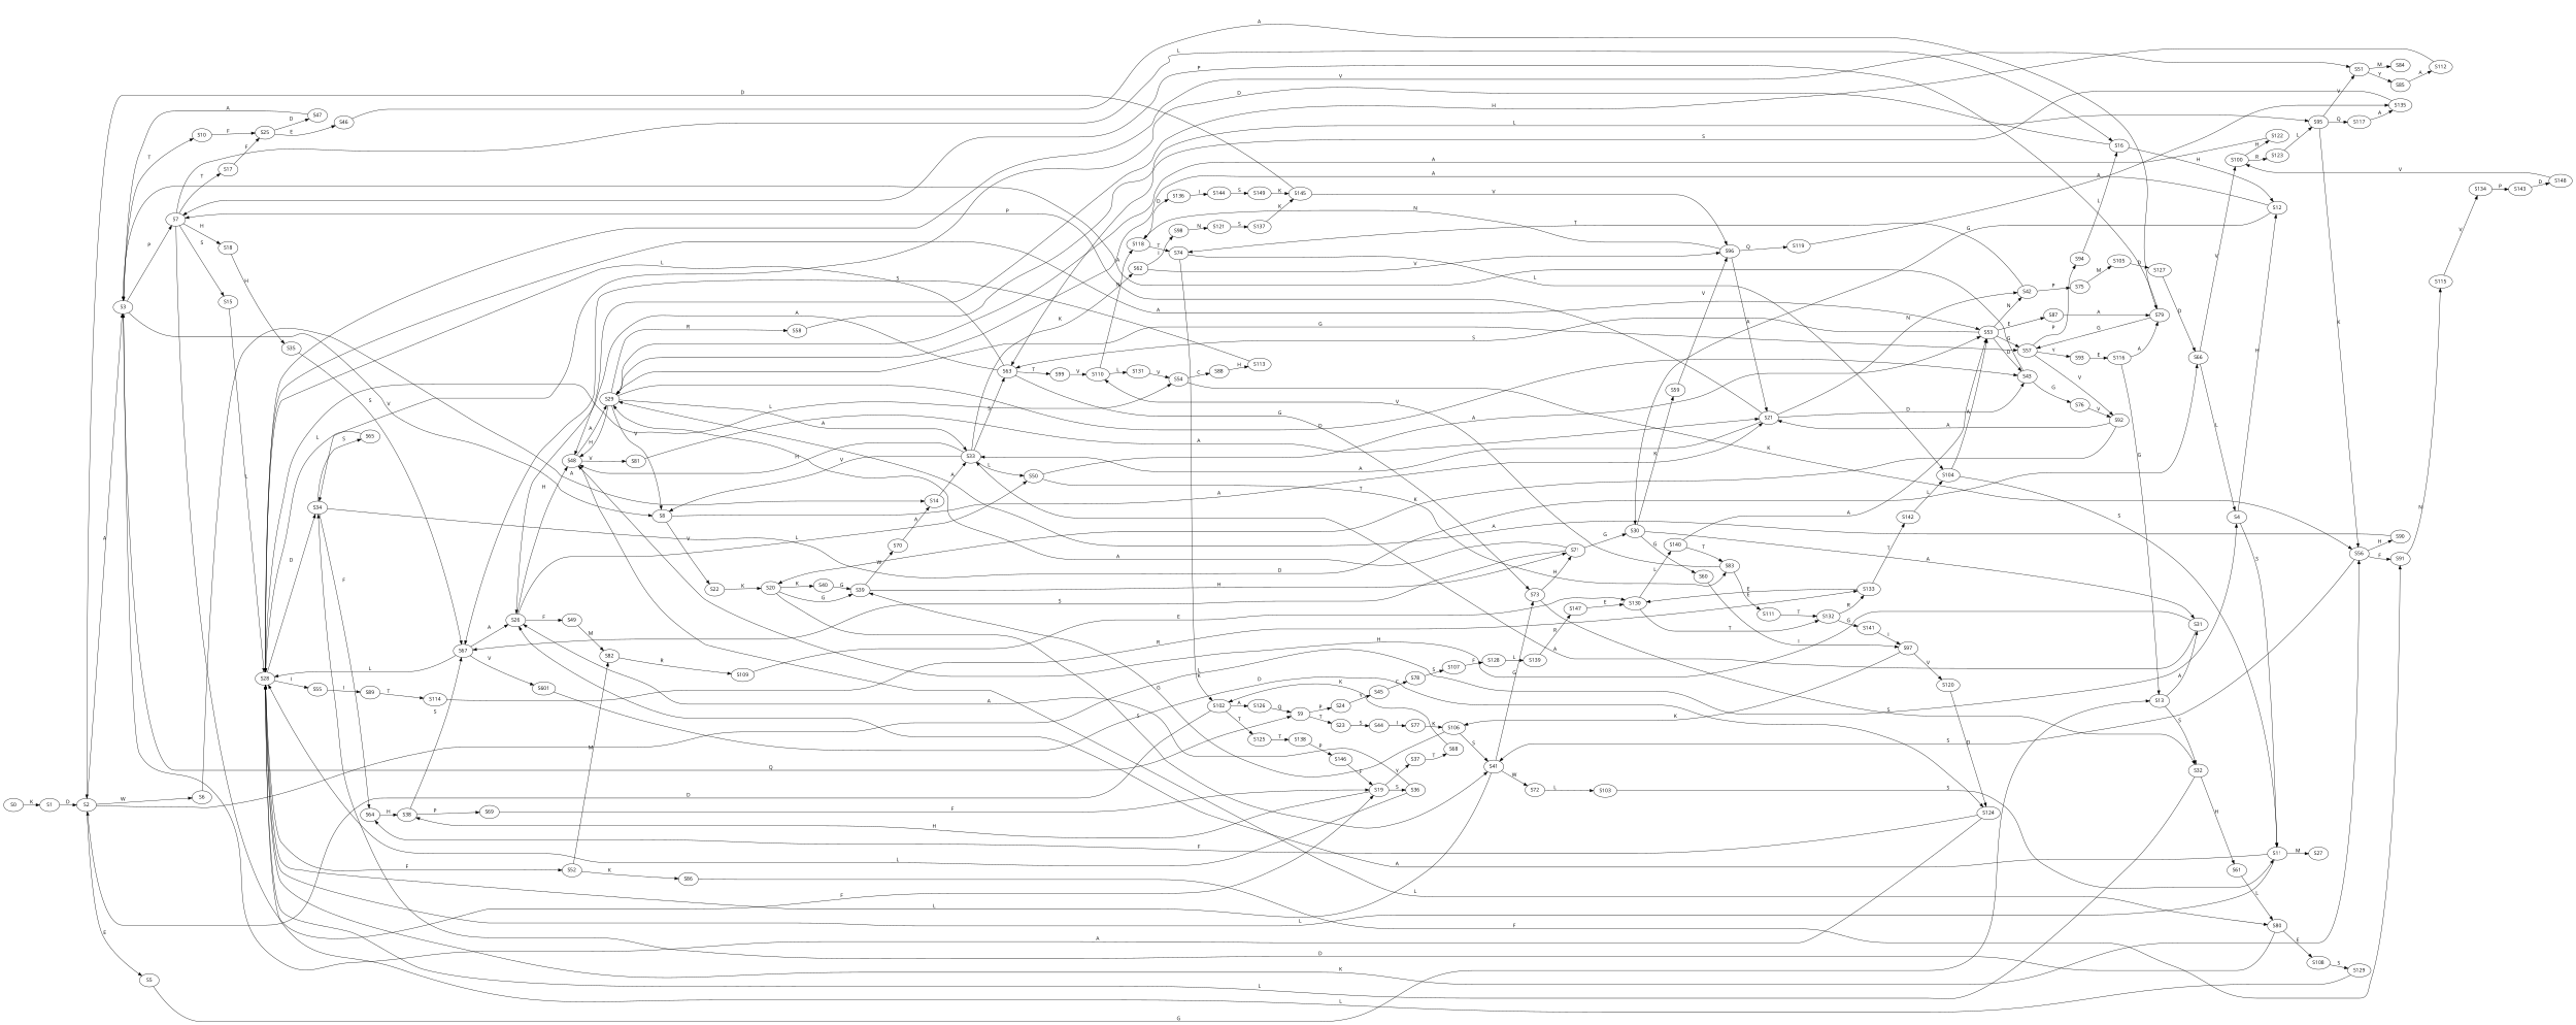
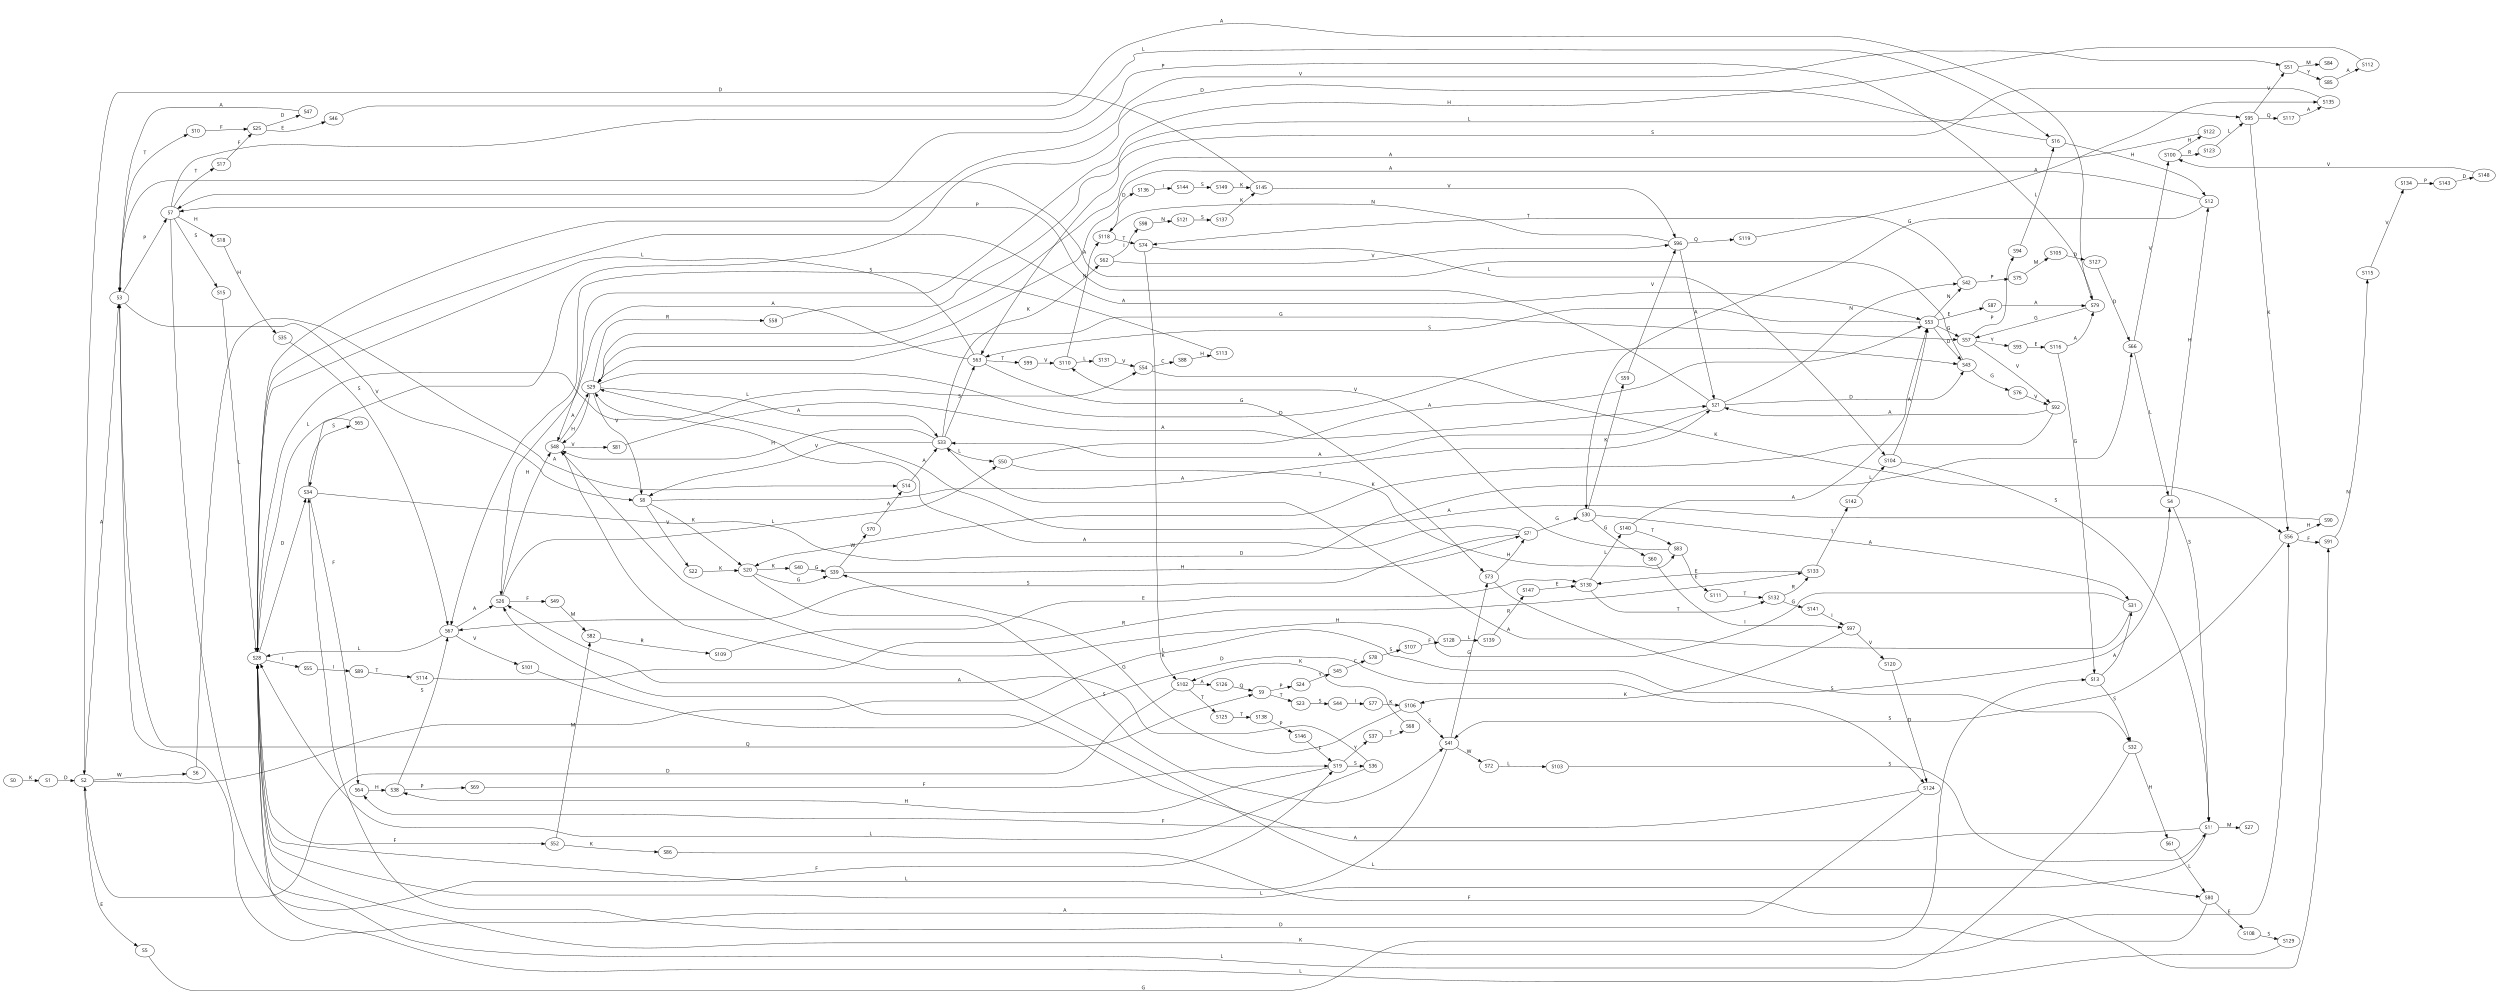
  strict digraph {
    fontname="Open Sans"
    rankdir=LR
    node [fontname="Open Sans"]
    edge [fontname="Open Sans"]
    S0
    S1
    S2
    S3
    S4
    S5
    S6
    S7
    S8
    S9
    S10
    S11
    S12
    S13
    S14
    S15
    S16
    S17
    S18
    S19
    S20
    S21
    S22
    S23
    S24
    S25
    S26
    S27
    S28
    S29
    S30
    S31
    S32
    S33
    S34
    S35
    S36
    S37
    S38
    S39
    S40
    S41
    S42
    S43
    S44
    S45
    S46
    S47
    S48
    S49
    S50
    S51
    S52
    S53
    S54
    S55
    S56
    S57
    S58
    S59
    S60
    S61
    S62
    S63
    S64
    S65
    S66
    S67
    S68
    S69
    S70
    S71
    S72
    S73
    S74
    S75
    S76
    S77
    S78
    S79
    S80
    S81
    S82
    S83
    S84
    S85
    S86
    S87
    S88
    S89
    S90
    S91
    S92
    S93
    S94
    S95
    S96
    S97
    S98
    S99
    S100
-   S101 [label=S601]
+   S101
    S102
    S103
    S104
    S105
    S106
    S107
    S108
    S109
    S110
    S111
    S112
    S113
    S114
    S115
    S116
    S117
    S118
    S119
    S120
    S121
    S122
    S123
    S124
    S125
    S126
    S127
    S128
    S129
    S130
    S131
    S132
    S133
    S134
    S135
    S136
    S137
    S138
    S139
    S140
    S141
    S142
    S143
    S144
    S145
    S146
    S147
    S148
    S149
    S0 -> S1 [label=K]
    S1 -> S2 [label=D]
    S2 -> S3 [label=A]
    S2 -> S4 [label=L]
    S2 -> S5 [label=E]
    S2 -> S6 [label=W]
    S3 -> S7 [label=P]
    S3 -> S8 [label=V]
    S3 -> S9 [label=Q]
    S3 -> S10 [label=T]
    S4 -> S11 [label=S]
    S4 -> S12 [label=H]
    S5 -> S13 [label=G]
    S6 -> S14 [label=A]
    S7 -> S15 [label=S]
    S7 -> S16 [label=L]
    S7 -> S17 [label=T]
    S7 -> S18 [label=H]
    S7 -> S19 [label=F]
+   S8 -> S20 [label=K]
    S8 -> S21 [label=A]
    S8 -> S22 [label=V]
    S9 -> S23 [label=T]
    S9 -> S24 [label=P]
    S10 -> S25 [label=F]
    S11 -> S26 [label=A]
    S11 -> S27 [label=M]
    S11 -> S28 [label=L]
    S12 -> S29 [label=A]
    S12 -> S30 [label=G]
    S13 -> S31 [label=A]
    S13 -> S32 [label=S]
    S14 -> S33 [label=A]
    S15 -> S28 [label=L]
    S16 -> S12 [label=H]
    S16 -> S34 [label=D]
    S17 -> S25 [label=F]
    S18 -> S35 [label=H]
    S19 -> S36 [label=S]
    S19 -> S37 [label=Y]
    S19 -> S38 [label=H]
    S20 -> S39 [label=G]
    S20 -> S40 [label=K]
    S20 -> S41 [label=S]
    S21 -> S7 [label=P]
    S21 -> S33 [label=A]
    S21 -> S42 [label=N]
    S21 -> S43 [label=D]
    S22 -> S20 [label=K]
    S23 -> S44 [label=S]
    S24 -> S45 [label=Y]
    S25 -> S46 [label=E]
    S25 -> S47 [label=D]
    S26 -> S48 [label=H]
    S26 -> S49 [label=F]
    S26 -> S50 [label=L]
    S28 -> S34 [label=D]
    S28 -> S51 [label=V]
    S28 -> S52 [label=F]
    S28 -> S53 [label=A]
    S28 -> S54 [label=L]
    S28 -> S55 [label=I]
    S28 -> S56 [label=K]
    S29 -> S8 [label=V]
    S29 -> S33 [label=A]
    S29 -> S43 [label=D]
    S29 -> S48 [label=H]
    S29 -> S57 [label=G]
    S29 -> S58 [label=R]
    S30 -> S31 [label=A]
    S30 -> S59 [label=K]
    S30 -> S60 [label=G]
    S31 -> S33 [label=A]
    S31 -> S48 [label=H]
    S32 -> S28 [label=L]
    S32 -> S61 [label=H]
    S33 -> S8 [label=V]
    S33 -> S48 [label=H]
    S33 -> S50 [label=L]
    S33 -> S62 [label=K]
    S33 -> S63 [label=S]
    S34 -> S64 [label=F]
    S34 -> S65 [label=S]
    S34 -> S66 [label=D]
    S35 -> S67 [label=S]
    S36 -> S26 [label=A]
    S36 -> S28 [label=L]
    S37 -> S68 [label=T]
    S38 -> S67 [label=S]
    S38 -> S69 [label=P]
    S39 -> S70 [label=W]
    S39 -> S71 [label=H]
    S40 -> S39 [label=G]
    S41 -> S28 [label=L]
    S41 -> S72 [label=W]
    S41 -> S73 [label=G]
    S42 -> S74 [label=T]
    S42 -> S75 [label=P]
    S43 -> S3 [label=A]
    S43 -> S76 [label=G]
    S44 -> S77 [label=I]
    S45 -> S78 [label=C]
    S46 -> S79 [label=A]
    S47 -> S3 [label=A]
    S48 -> S29 [label=A]
    S48 -> S80 [label=L]
    S48 -> S81 [label=V]
    S49 -> S82 [label=M]
    S50 -> S53 [label=A]
    S50 -> S83 [label=T]
    S51 -> S84 [label=M]
    S51 -> S85 [label=Y]
    S52 -> S82 [label=M]
    S52 -> S86 [label=K]
    S53 -> S42 [label=N]
    S53 -> S43 [label=D]
    S53 -> S57 [label=G]
    S53 -> S63 [label=S]
    S53 -> S87 [label=E]
    S54 -> S56 [label=K]
    S54 -> S88 [label=C]
    S55 -> S89 [label=I]
    S56 -> S41 [label=S]
    S56 -> S90 [label=H]
    S56 -> S91 [label=F]
    S57 -> S92 [label=V]
    S57 -> S93 [label=Y]
    S57 -> S94 [label=P]
    S58 -> S95 [label=L]
    S59 -> S96 [label=V]
    S60 -> S97 [label=I]
    S61 -> S80 [label=L]
    S62 -> S96 [label=V]
    S62 -> S98 [label=I]
    S63 -> S26 [label=A]
    S63 -> S28 [label=L]
    S63 -> S73 [label=G]
    S63 -> S99 [label=T]
    S64 -> S38 [label=H]
    S65 -> S28 [label=L]
    S66 -> S4 [label=L]
    S66 -> S100 [label=V]
    S67 -> S26 [label=A]
    S67 -> S28 [label=L]
    S67 -> S101 [label=V]
    S68 -> S102 [label=K]
    S69 -> S19 [label=F]
    S70 -> S14 [label=A]
    S71 -> S29 [label=A]
    S71 -> S30 [label=G]
    S71 -> S67 [label=S]
    S72 -> S103 [label=L]
    S73 -> S32 [label=S]
    S73 -> S71 [label=H]
    S74 -> S102 [label=K]
    S74 -> S104 [label=L]
    S75 -> S105 [label=M]
    S76 -> S92 [label=V]
    S77 -> S106 [label=K]
    S78 -> S107 [label=S]
    S79 -> S7 [label=P]
    S79 -> S57 [label=G]
    S80 -> S34 [label=D]
    S80 -> S108 [label=E]
    S81 -> S21 [label=A]
    S82 -> S109 [label=R]
    S83 -> S110 [label=V]
    S83 -> S111 [label=E]
    S85 -> S112 [label=A]
    S86 -> S91 [label=F]
    S87 -> S79 [label=A]
    S88 -> S113 [label=H]
    S89 -> S114 [label=T]
    S90 -> S29 [label=A]
    S91 -> S115 [label=N]
    S92 -> S20 [label=K]
    S92 -> S21 [label=A]
    S93 -> S116 [label=E]
    S94 -> S16 [label=L]
    S95 -> S51 [label=V]
    S95 -> S56 [label=K]
    S95 -> S117 [label=Q]
    S96 -> S21 [label=A]
    S96 -> S118 [label=N]
    S96 -> S119 [label=Q]
    S97 -> S106 [label=K]
    S97 -> S120 [label=V]
    S98 -> S121 [label=N]
    S99 -> S110 [label=V]
    S100 -> S122 [label=H]
    S100 -> S123 [label=R]
    S101 -> S124 [label=D]
    S102 -> S2 [label=D]
    S102 -> S125 [label=T]
    S102 -> S126 [label=A]
    S103 -> S11 [label=S]
    S104 -> S11 [label=S]
    S104 -> S53 [label=A]
    S105 -> S127 [label=D]
    S106 -> S39 [label=G]
    S106 -> S41 [label=S]
    S107 -> S128 [label=F]
    S108 -> S129 [label=S]
    S109 -> S130 [label=E]
    S110 -> S118 [label=N]
    S110 -> S131 [label=L]
    S111 -> S132 [label=T]
    S112 -> S48 [label=H]
    S113 -> S67 [label=S]
    S114 -> S133 [label=R]
    S115 -> S134 [label=V]
    S116 -> S13 [label=G]
    S116 -> S79 [label=A]
    S117 -> S135 [label=A]
    S118 -> S74 [label=T]
    S118 -> S136 [label=D]
    S119 -> S135 [label=A]
    S120 -> S124 [label=D]
    S121 -> S137 [label=S]
    S122 -> S29 [label=A]
    S123 -> S95 [label=L]
    S124 -> S3 [label=A]
    S124 -> S64 [label=F]
    S125 -> S138 [label=T]
    S126 -> S9 [label=Q]
    S127 -> S66 [label=D]
    S128 -> S139 [label=L]
    S129 -> S28 [label=L]
    S130 -> S132 [label=T]
    S130 -> S140 [label=L]
    S131 -> S54 [label=V]
    S132 -> S133 [label=R]
    S132 -> S141 [label=G]
    S133 -> S130 [label=E]
    S133 -> S142 [label=T]
    S134 -> S143 [label=P]
    S135 -> S63 [label=S]
    S136 -> S144 [label=I]
    S137 -> S145 [label=K]
    S138 -> S146 [label=P]
    S139 -> S147 [label=R]
    S140 -> S53 [label=A]
    S140 -> S83 [label=T]
    S141 -> S97 [label=I]
    S142 -> S104 [label=L]
    S143 -> S148 [label=D]
    S144 -> S149 [label=S]
    S145 -> S2 [label=D]
    S145 -> S96 [label=V]
    S146 -> S19 [label=F]
    S147 -> S130 [label=E]
    S148 -> S100 [label=V]
    S149 -> S145 [label=K]
  }
